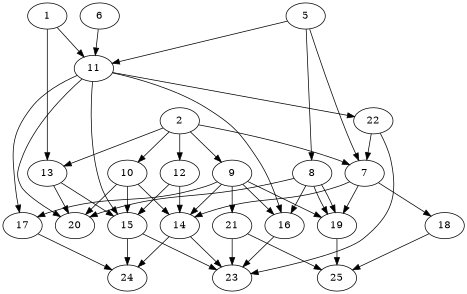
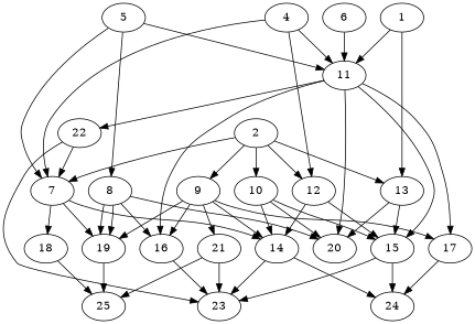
  digraph {
    node [alpha=0.11]
    1 [expect_size=23194624]
    11 [alpha=0.03 expect_size=12296192]
    13 [alpha=0.06 expect_size=42178560]
    22 [alpha=0.01 expect_size=47196160]
    16 [alpha=0.14 expect_size=35079168]
    20 [alpha=0.12 expect_size=24666112]
    17 [alpha=0.14 expect_size=29867008]
    15 [alpha=0.09 expect_size=31820800]
    7 [expect_size=17657856]
    23 [alpha=0.03 expect_size=46973952]
    24 [alpha=0.10 expect_size=14684160]
    2 [alpha=0.02 expect_size=34208768]
    9 [alpha=0.15 expect_size=6254592]
    10 [alpha=0.07 expect_size=6466560]
    12 [alpha=0.20 expect_size=38218752]
    14 [alpha=0.06 expect_size=14558208]
    18 [alpha=0.15 expect_size=9246720]
    19 [expect_size=37615616]
    21 [alpha=0.00 expect_size=40685568]
    25 [alpha=0.08 expect_size=27753472]
+   4 [alpha=0.07 expect_size=18747392]
    5 [alpha=0.01 expect_size=29154304]
    8 [alpha=0.12 expect_size=24916992]
    6 [alpha=0.18 expect_size=7444480]
    1 -> 11
    1 -> 13
    11 -> 22
    11 -> 16
    11 -> 20
    11 -> 17
    11 -> 15
    13 -> 20
    13 -> 15
    22 -> 7
    22 -> 23
    16 -> 23
    17 -> 24
    15 -> 23
    15 -> 24
    7 -> 14
    7 -> 18
    7 -> 19
    2 -> 13
    2 -> 7
    2 -> 9
    2 -> 10
    2 -> 12
    9 -> 16
    9 -> 17
    9 -> 14
    9 -> 19
    9 -> 21
    10 -> 20
    10 -> 15
    10 -> 14
    12 -> 15
    12 -> 14
    14 -> 23
    14 -> 24
    18 -> 25
    19 -> 25
    21 -> 23
    21 -> 25
+   4 -> 11
+   4 -> 7
+   4 -> 12
    5 -> 11
    5 -> 7
    5 -> 8
    8 -> 16
    8 -> 20
    8 -> 19
    8 -> 19
    6 -> 11
  }
